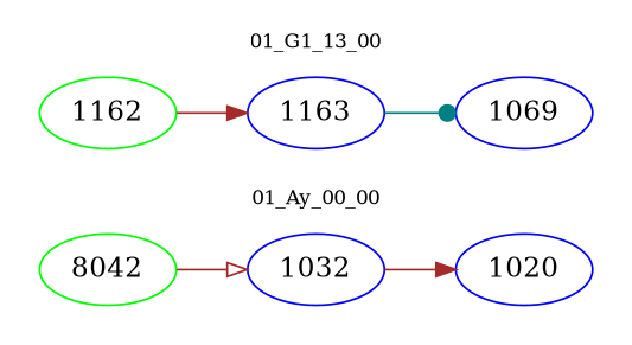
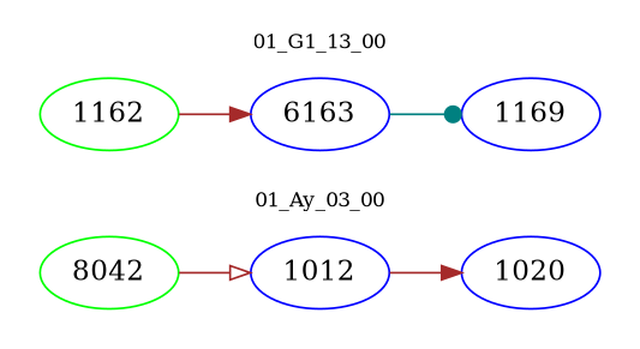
  digraph {
    rankdir=LR
    node [color=blue]
    edge [arrowhead=normal color=brown]
    n1 [color=green label=8042]
-   n2 [label=1032]
+   n2 [label=1012]
    n3 [label=1020]
    n4 [color=green label=1162]
-   n5 [label=1163]
-   n6 [label=1069]
+   n5 [label=6163]
+   n6 [label=1169]
    subgraph cluster_1 {
      color=white
      fontsize=10
-     label="01_Ay_00_00"
+     label="01_Ay_03_00"
      n1
      n2
      n3
    }
    subgraph cluster_2 {
      color=white
      fontsize=10
      label="01_G1_13_00"
      n4
      n5
      n6
    }
    n1 -> n2 [arrowhead=onormal]
    n2 -> n3
    n4 -> n5
    n5 -> n6 [arrowhead=dot color=teal]
  }
